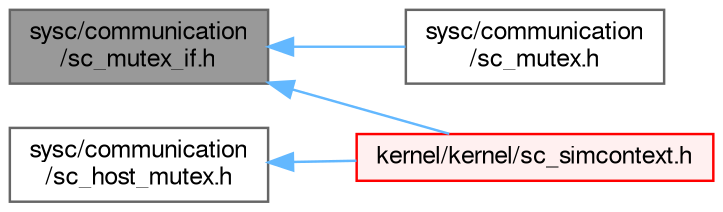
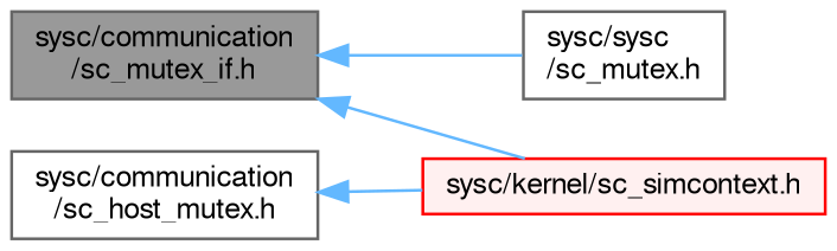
  digraph {
    rankdir=LR
    node [color=grey40 fillcolor=white fontname=FreeSans fontsize=10 shape=box style=filled]
    edge [color=steelblue1 dir=back fontname=FreeSans fontsize=10 labelfontname=FreeSans labelfontsize=10 style=solid]
    n1 [color=gray40 fillcolor=grey60 fontcolor=black height=0.2 label="sysc/communication\l/sc_mutex_if.h" width=0.4]
-   n2 [height=0.2 label="sysc/communication\l/sc_mutex.h" width=0.4]
-   n3 [color=red fillcolor="#FFF0F0" height=0.2 label="kernel/kernel/sc_simcontext.h" width=0.4]
+   n2 [height=0.2 label="sysc/sysc\l/sc_mutex.h" width=0.4]
+   n3 [color=red fillcolor="#FFF0F0" height=0.2 label="sysc/kernel/sc_simcontext.h" width=0.4]
    n4 [height=0.2 label="sysc/communication\l/sc_host_mutex.h" width=0.4]
    n1 -> n2
    n1 -> n3
    n4 -> n3
  }
